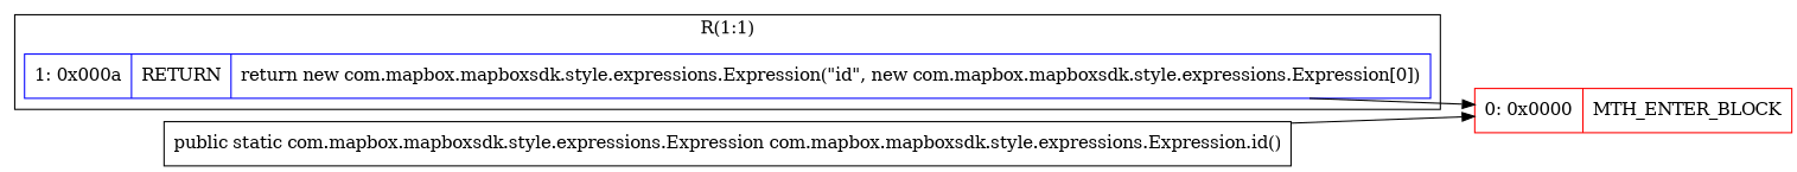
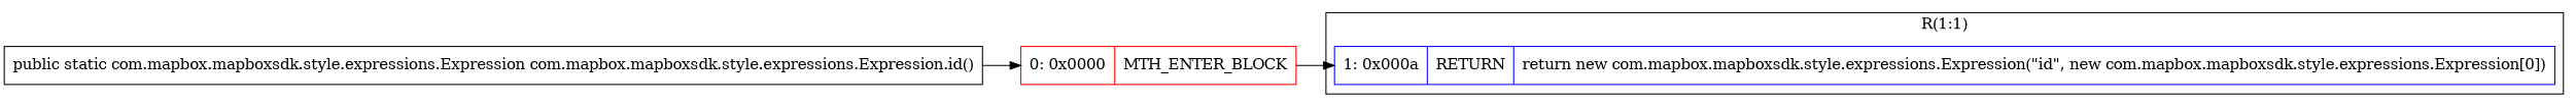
  digraph {
    rankdir=LR
    node [shape=record]
    n1 [color=blue label="{1\:\ 0x000a|RETURN\l|return new com.mapbox.mapboxsdk.style.expressions.Expression(\"id\", new com.mapbox.mapboxsdk.style.expressions.Expression[0])\l}"]
    n2 [color=red label="{0\:\ 0x0000|MTH_ENTER_BLOCK\l}"]
    n3 [label="{public static com.mapbox.mapboxsdk.style.expressions.Expression com.mapbox.mapboxsdk.style.expressions.Expression.id() }"]
    subgraph cluster_1 {
      label="R(1:1)"
      n1
    }
-   n1 -> n2
+   n2 -> n1
    n3 -> n2
  }
